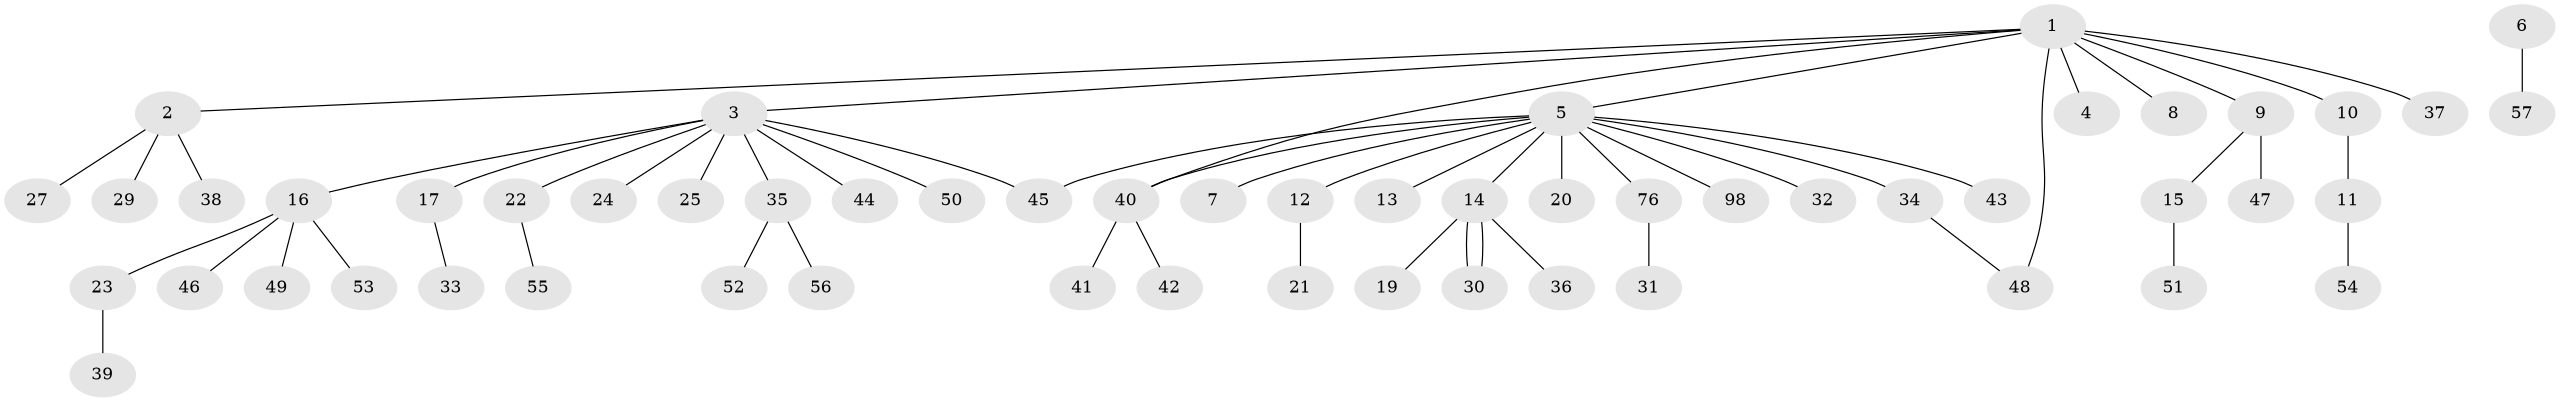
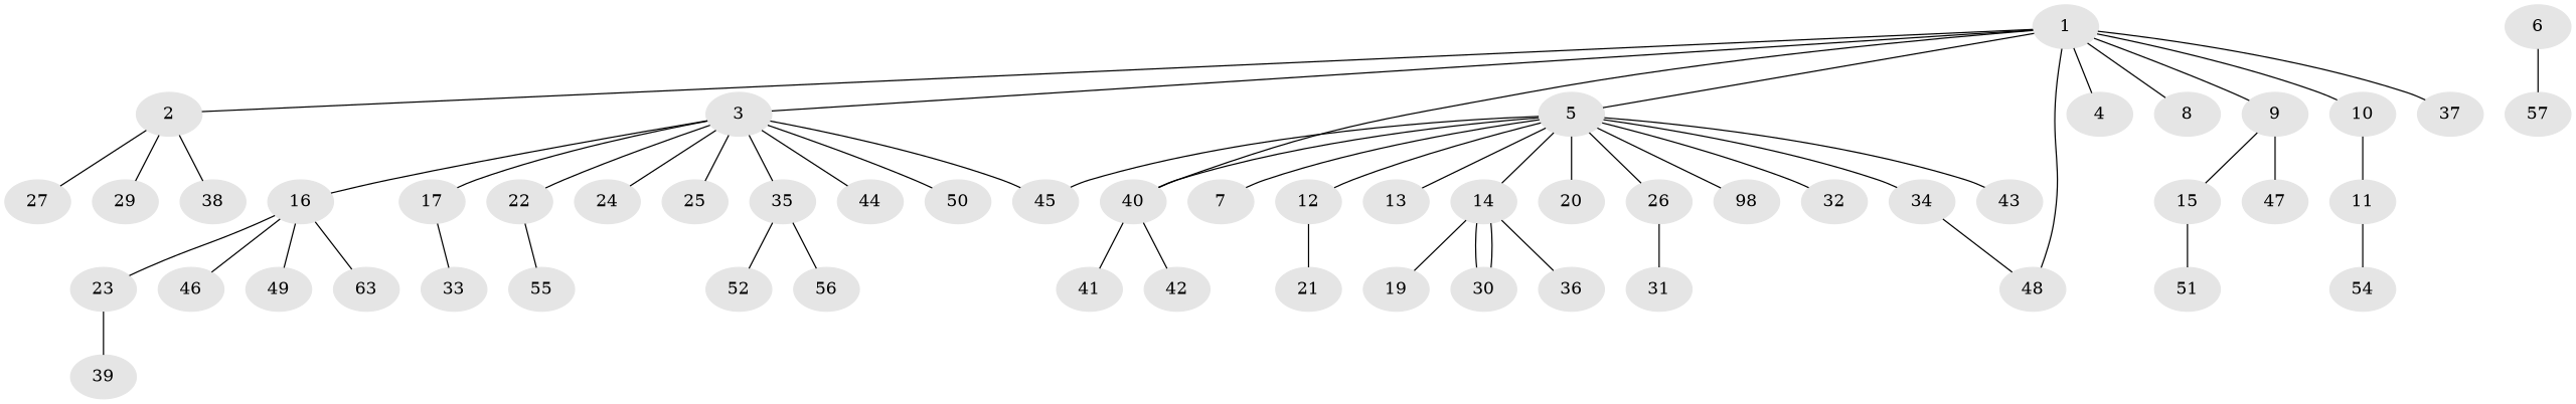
  graph {
    node [color=gray90 style=filled]
    1
    2
    3
    4
    5
    8
    9
    10
    37
    48
    40
    27
    29
    38
    16
    17
    22
    24
    25
    35
    44
    45
    50
    7
    12
    13
    14
    20
-   26 [label=76]
+   26
    n30 [label=98]
    32
    34
    43
    6
    57
    15
    47
    11
    23
    46
    49
-   53
+   53 [label=63]
    33
    55
    52
    56
    21
    19
    30
    36
    31
    41
    42
    51
    54
    39
    1 -- 2
    1 -- 3
    1 -- 4
    1 -- 5
    1 -- 8
    1 -- 9
    1 -- 10
    1 -- 37
    1 -- 48
    1 -- 40
    2 -- 27
    2 -- 29
    2 -- 38
    3 -- 16
    3 -- 17
    3 -- 22
    3 -- 24
    3 -- 25
    3 -- 35
    3 -- 44
    3 -- 45
    3 -- 50
    5 -- 40
    5 -- 45
    5 -- 7
    5 -- 12
    5 -- 13
    5 -- 14
    5 -- 20
    5 -- 26
    5 -- n30
    5 -- 32
    5 -- 34
    5 -- 43
    9 -- 15
    9 -- 47
    10 -- 11
    40 -- 41
    40 -- 42
    16 -- 23
    16 -- 46
    16 -- 49
    16 -- 53
    17 -- 33
    22 -- 55
    35 -- 52
    35 -- 56
    12 -- 21
    14 -- 19
    14 -- 30
    14 -- 30
    14 -- 36
    26 -- 31
    34 -- 48
    6 -- 57
    15 -- 51
    11 -- 54
    23 -- 39
  }
